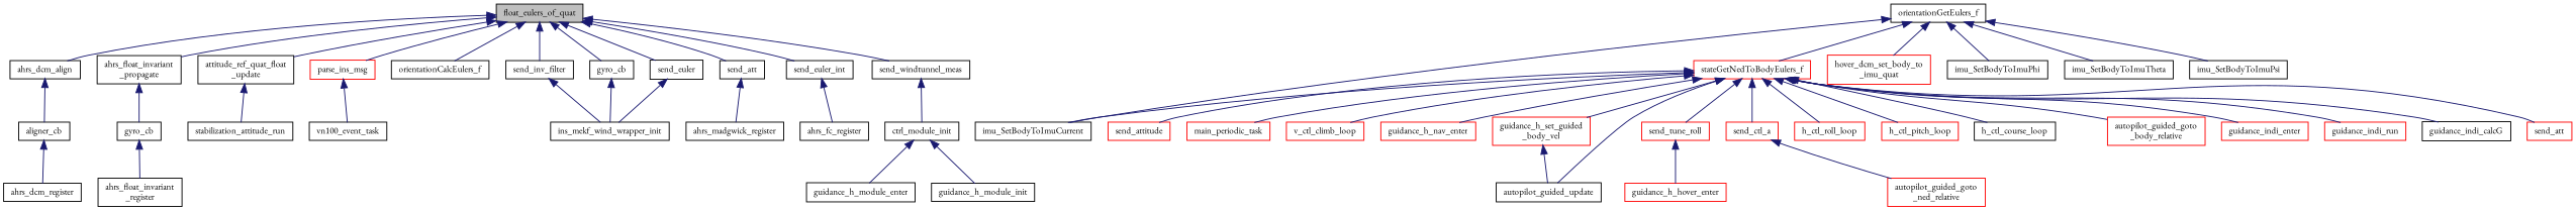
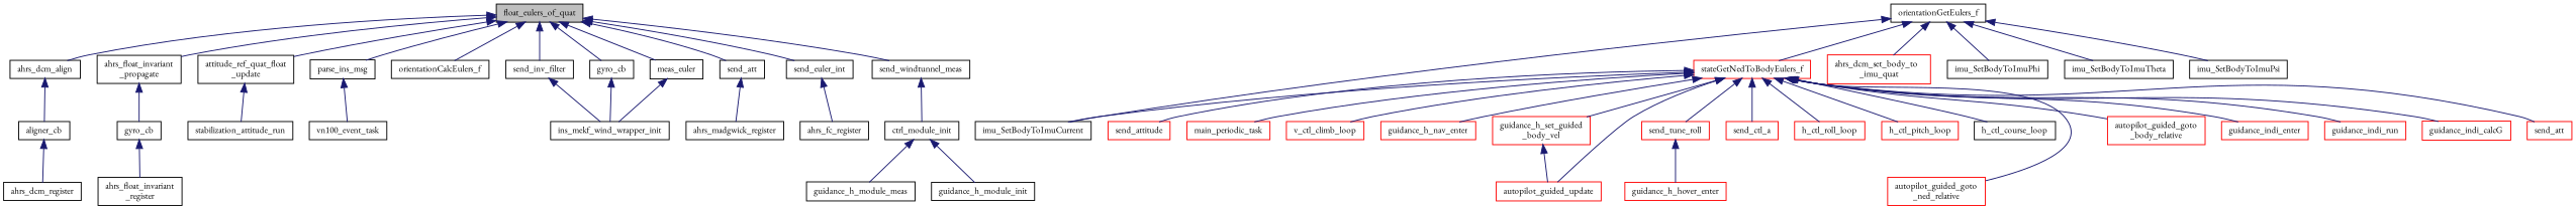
  digraph {
    fontname="EB Garamond"
    rankdir=TB
    node [color=black fillcolor=white fontname="EB Garamond" fontsize=10 shape=record style=filled]
    edge [color=midnightblue dir=back fontname="EB Garamond" fontsize=10 labelfontname=FreeSans labelfontsize=10 style=solid]
    n1 [fillcolor=grey75 fontcolor=black height=0.2 label=float_eulers_of_quat width=0.4]
    n2 [height=0.2 label=ahrs_dcm_align width=0.4]
    n3 [height=0.2 label="ahrs_float_invariant\l_propagate" width=0.4]
    n4 [height=0.2 label="attitude_ref_quat_float\l_update" width=0.4]
    n5 [height=0.2 label=gyro_cb width=0.4]
    n6 [height=0.2 label=orientationCalcEulers_f width=0.4]
-   n7 [color=red height=0.2 label=parse_ins_msg width=0.4]
+   n7 [height=0.2 label=parse_ins_msg width=0.4]
    n8 [height=0.2 label=send_att width=0.4]
-   n9 [height=0.2 label=send_euler width=0.4]
+   n9 [height=0.2 label=meas_euler width=0.4]
    n10 [height=0.2 label=send_euler_int width=0.4]
    n11 [height=0.2 label=send_inv_filter width=0.4]
    n12 [height=0.2 label=send_windtunnel_meas width=0.4]
    n13 [height=0.2 label=aligner_cb width=0.4]
    n14 [height=0.2 label=gyro_cb width=0.4]
    n15 [height=0.2 label=stabilization_attitude_run width=0.4]
    n16 [height=0.2 label=ins_mekf_wind_wrapper_init width=0.4]
    n17 [height=0.2 label=vn100_event_task width=0.4]
    n18 [height=0.2 label=ahrs_madgwick_register width=0.4]
    n19 [height=0.2 label=ahrs_fc_register width=0.4]
    n20 [height=0.2 label=ctrl_module_init width=0.4]
    n21 [height=0.2 label=ahrs_dcm_register width=0.4]
    n22 [height=0.2 label="ahrs_float_invariant\l_register" width=0.4]
    n23 [height=0.2 label=orientationGetEulers_f width=0.4]
    n24 [color=red height=0.2 label=stateGetNedToBodyEulers_f width=0.4]
    n25 [height=0.2 label=imu_SetBodyToImuCurrent width=0.4]
-   n26 [color=red height=0.2 label="hover_dcm_set_body_to\l_imu_quat" width=0.4]
+   n26 [color=red height=0.2 label="ahrs_dcm_set_body_to\l_imu_quat" width=0.4]
    n27 [height=0.2 label=imu_SetBodyToImuPhi width=0.4]
    n28 [height=0.2 label=imu_SetBodyToImuTheta width=0.4]
    n29 [height=0.2 label=imu_SetBodyToImuPsi width=0.4]
    n30 [color=red height=0.2 label=send_attitude width=0.4]
    n31 [color=red height=0.2 label=main_periodic_task width=0.4]
    n32 [color=red height=0.2 label=v_ctl_climb_loop width=0.4]
    n33 [color=red height=0.2 label=guidance_h_nav_enter width=0.4]
    n34 [color=red height=0.2 label="guidance_h_set_guided\l_body_vel" width=0.4]
-   n35 [height=0.2 label=autopilot_guided_update width=0.4]
+   n35 [color=red height=0.2 label=autopilot_guided_update width=0.4]
    n36 [color=red height=0.2 label=send_tune_roll width=0.4]
    n37 [color=red height=0.2 label=send_ctl_a width=0.4]
    n38 [color=red height=0.2 label=h_ctl_roll_loop width=0.4]
    n39 [color=red height=0.2 label=h_ctl_pitch_loop width=0.4]
    n40 [height=0.2 label=h_ctl_course_loop width=0.4]
    n41 [color=red height=0.2 label="autopilot_guided_goto\l_ned_relative" width=0.4]
    n42 [color=red height=0.2 label="autopilot_guided_goto\l_body_relative" width=0.4]
    n43 [color=red height=0.2 label=guidance_indi_enter width=0.4]
    n44 [color=red height=0.2 label=guidance_indi_run width=0.4]
-   n45 [height=0.2 label=guidance_indi_calcG width=0.4]
+   n45 [color=red height=0.2 label=guidance_indi_calcG width=0.4]
    n46 [color=red height=0.2 label=send_att width=0.4]
    n47 [color=red height=0.2 label=guidance_h_hover_enter width=0.4]
-   n48 [height=0.2 label=guidance_h_module_enter width=0.4]
+   n48 [height=0.2 label=guidance_h_module_meas width=0.4]
    n49 [height=0.2 label=guidance_h_module_init width=0.4]
    n1 -> n2
    n1 -> n3
    n1 -> n4
    n1 -> n5
    n1 -> n6
    n1 -> n7
    n1 -> n8
    n1 -> n9
    n1 -> n10
    n1 -> n11
    n1 -> n12
    n2 -> n13
    n3 -> n14
    n4 -> n15
    n5 -> n16
    n7 -> n17
    n8 -> n18
    n9 -> n16
    n10 -> n19
    n11 -> n16
    n12 -> n20
    n13 -> n21
    n14 -> n22
    n20 -> n48
    n20 -> n49
    n23 -> n24
    n23 -> n25
    n23 -> n26
    n23 -> n27
    n23 -> n28
    n23 -> n29
    n24 -> n25
    n24 -> n30
    n24 -> n31
    n24 -> n32
    n24 -> n33
    n24 -> n34
    n24 -> n35
    n24 -> n36
    n24 -> n37
    n24 -> n38
    n24 -> n39
    n24 -> n40
-   n37 -> n41
+   n24 -> n41
    n24 -> n42
    n24 -> n43
    n24 -> n44
    n24 -> n45
    n24 -> n46
    n34 -> n35
    n36 -> n47
  }
